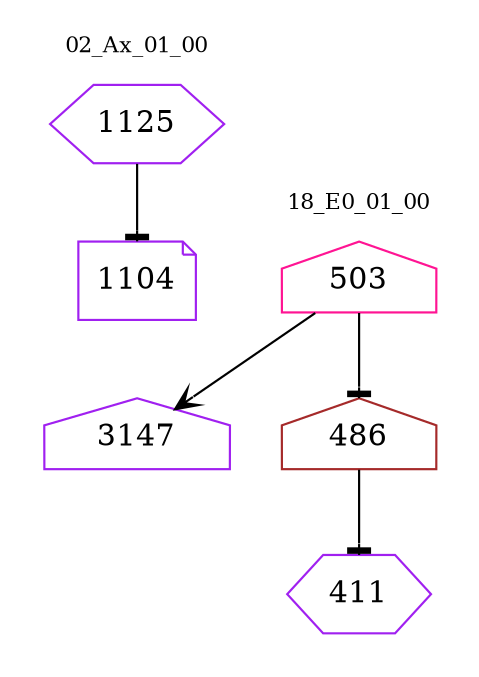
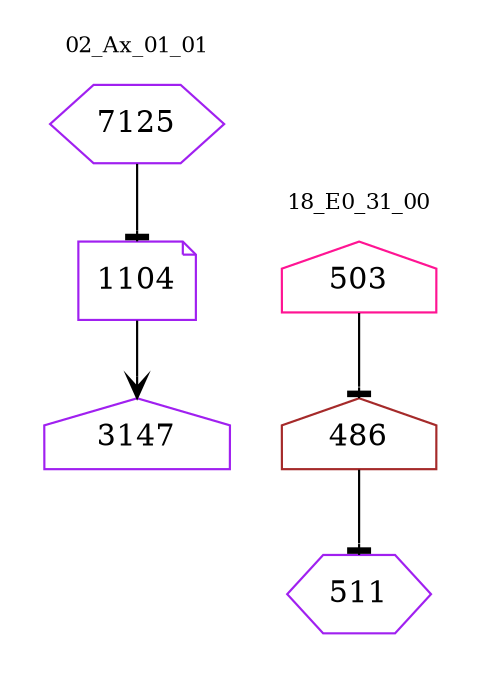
  digraph {
    node [color=purple shape=house]
    edge [arrowhead=tee color=black]
-   n1 [label=1125 shape=hexagon]
+   n1 [label=7125 shape=hexagon]
    n2 [label=1104 shape=note]
    n3 [label=3147]
    n4 [color=deeppink label=503]
    n5 [color=brown label=486]
-   n6 [label=411 shape=hexagon]
+   n6 [label=511 shape=hexagon]
    subgraph cluster_1 {
      color=white
      fontsize=10
-     label="02_Ax_01_00"
+     label="02_Ax_01_01"
      n1
      n2
      n3
    }
    subgraph cluster_2 {
      color=white
      fontsize=10
-     label="18_E0_01_00"
+     label="18_E0_31_00"
      n4
      n5
      n6
    }
    n1 -> n2
-   n4 -> n3 [arrowhead=vee]
+   n2 -> n3 [arrowhead=vee]
    n4 -> n5
    n5 -> n6
  }
